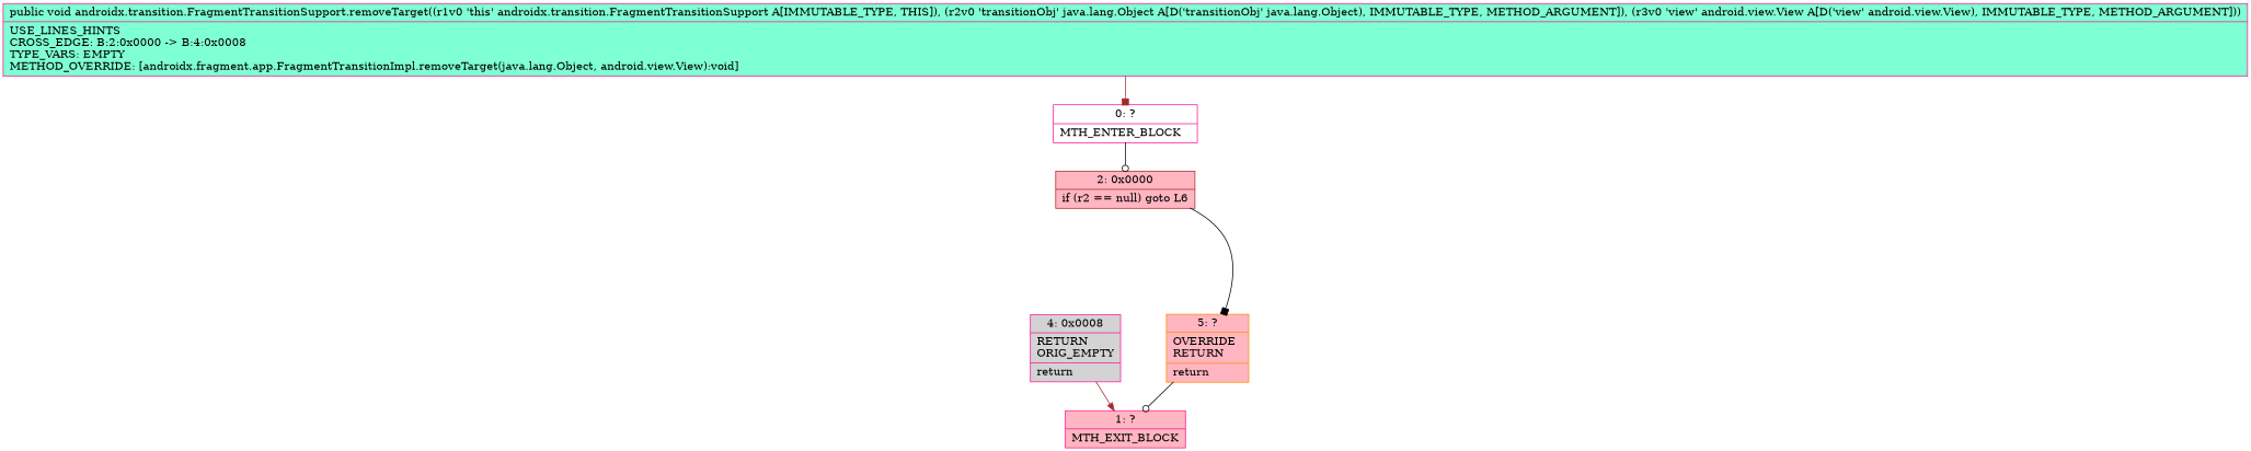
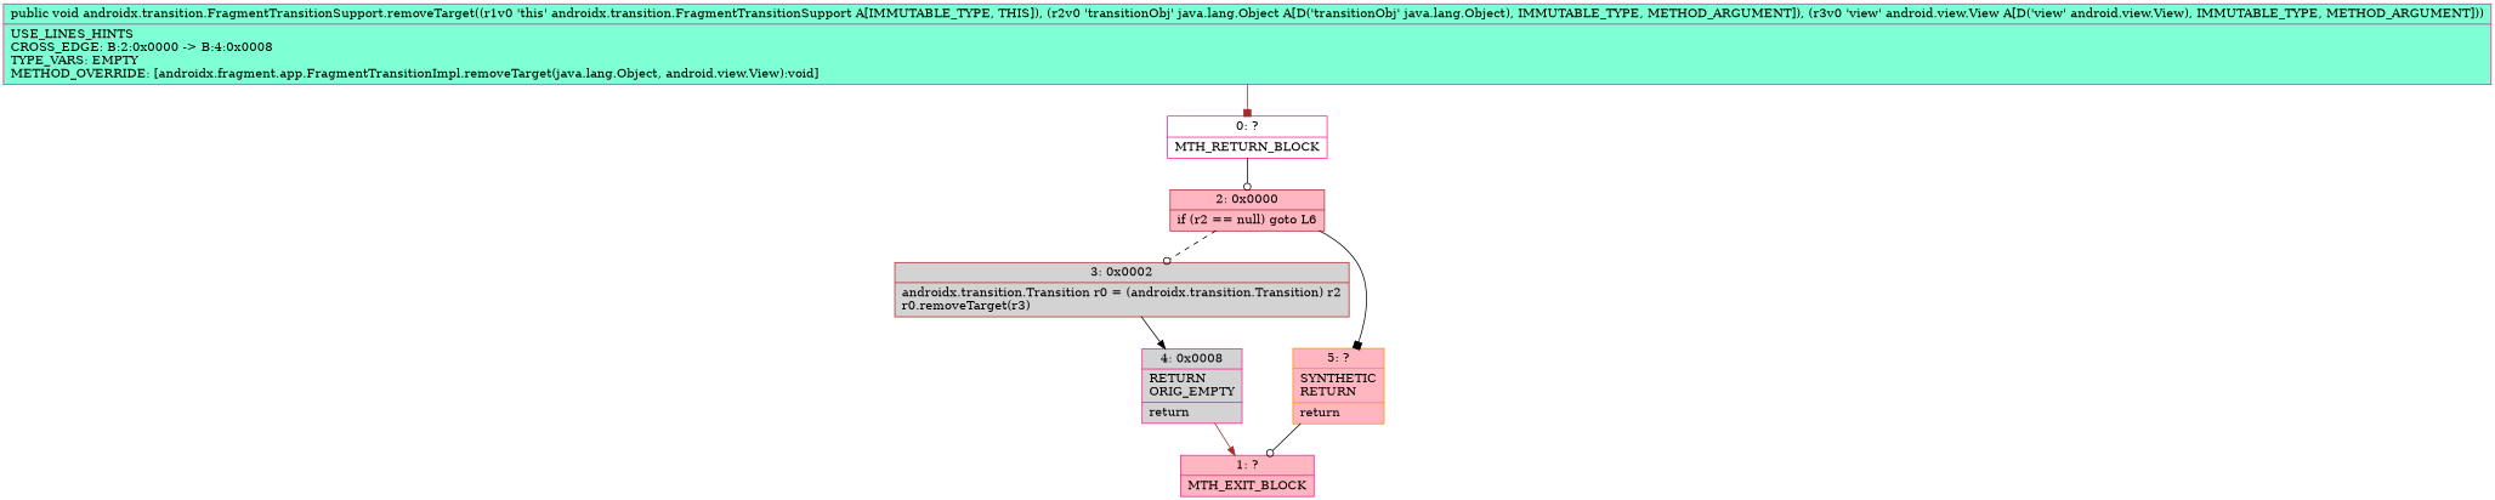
  digraph {
    node [color=deeppink fillcolor=lightpink shape=record style=filled]
    edge [arrowhead=odot color=black]
-   n1 [fillcolor=white label="{0\:\ ?|MTH_ENTER_BLOCK\l}"]
+   n1 [fillcolor=white label="{0\:\ ?|MTH_RETURN_BLOCK\l}"]
    n2 [color=brown label="{2\:\ 0x0000|if (r2 == null) goto L6\l}"]
-   n4 [color=darkorange label="{5\:\ ?|OVERRIDE\lRETURN\l|return\l}"]
+   n3 [color=brown fillcolor=lightgrey label="{3\:\ 0x0002|androidx.transition.Transition r0 = (androidx.transition.Transition) r2\lr0.removeTarget(r3)\l}"]
+   n4 [color=darkorange label="{5\:\ ?|SYNTHETIC\lRETURN\l|return\l}"]
    n5 [fillcolor=lightgrey label="{4\:\ 0x0008|RETURN\lORIG_EMPTY\l|return\l}"]
    n6 [label="{1\:\ ?|MTH_EXIT_BLOCK\l}"]
    n7 [fillcolor=aquamarine label="{public void androidx.transition.FragmentTransitionSupport.removeTarget((r1v0 'this' androidx.transition.FragmentTransitionSupport A[IMMUTABLE_TYPE, THIS]), (r2v0 'transitionObj' java.lang.Object A[D('transitionObj' java.lang.Object), IMMUTABLE_TYPE, METHOD_ARGUMENT]), (r3v0 'view' android.view.View A[D('view' android.view.View), IMMUTABLE_TYPE, METHOD_ARGUMENT]))  | USE_LINES_HINTS\lCROSS_EDGE: B:2:0x0000 \-\> B:4:0x0008\lTYPE_VARS: EMPTY\lMETHOD_OVERRIDE: [androidx.fragment.app.FragmentTransitionImpl.removeTarget(java.lang.Object, android.view.View):void]\l}"]
    n1 -> n2
+   n2 -> n3 [style=dashed]
    n2 -> n4 [arrowhead=box]
+   n3 -> n5 [arrowhead=normal]
    n4 -> n6
    n5 -> n6 [arrowhead=normal color=brown]
    n7 -> n1 [arrowhead=box color=brown]
  }
